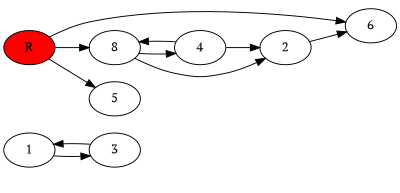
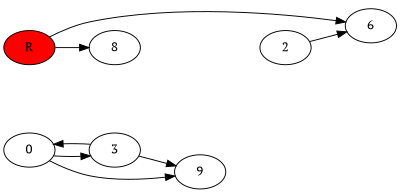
  digraph {
    fontname="PT Serif"
    rankdir=LR
    node [fontname="PT Serif"]
    edge [fontname="PT Serif"]
-   1
+   1 [label=0]
    3
+   9
    2
    6
-   4
    8
    R [fillcolor="#ff0000" style=filled]
-   5
    1 -> 3
+   1 -> 9
    3 -> 1
+   3 -> 9
    2 -> 6
-   4 -> 2
-   4 -> 8
-   8 -> 2
-   8 -> 4
    R -> 6
    R -> 8
-   R -> 5
  }
